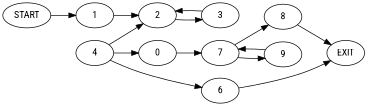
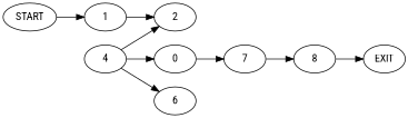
  digraph {
    fontname="Roboto Condensed"
    rankdir=LR
    node [fontname="Roboto Condensed"]
    edge [fontname="Roboto Condensed"]
    n1 [label=START]
    1
    2
    n4 [label=EXIT]
-   3
    4
    n7 [label=0]
    6
    7
    8
-   9
    n1 -> 1
    1 -> 2
-   2 -> 3
-   3 -> 2
    4 -> 2
    4 -> n7
    4 -> 6
    n7 -> 7
-   6 -> n4
    7 -> 8
-   7 -> 9
    8 -> n4
-   9 -> 7
  }
